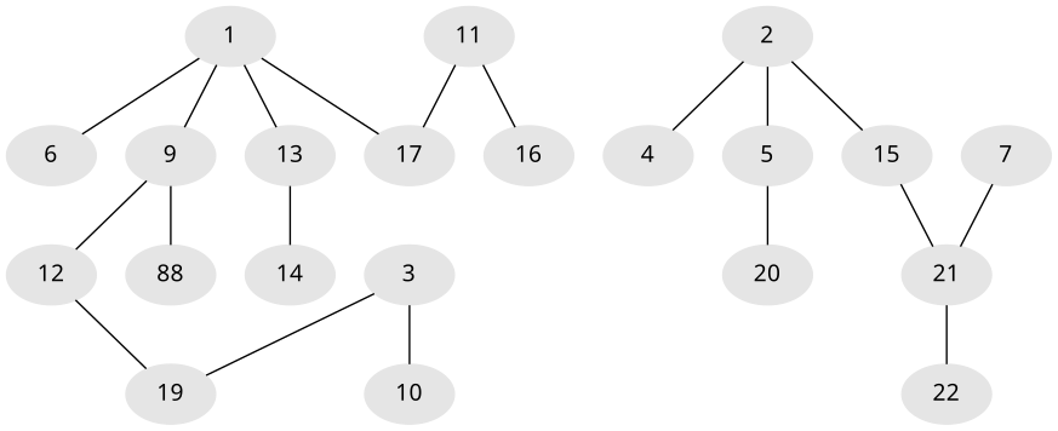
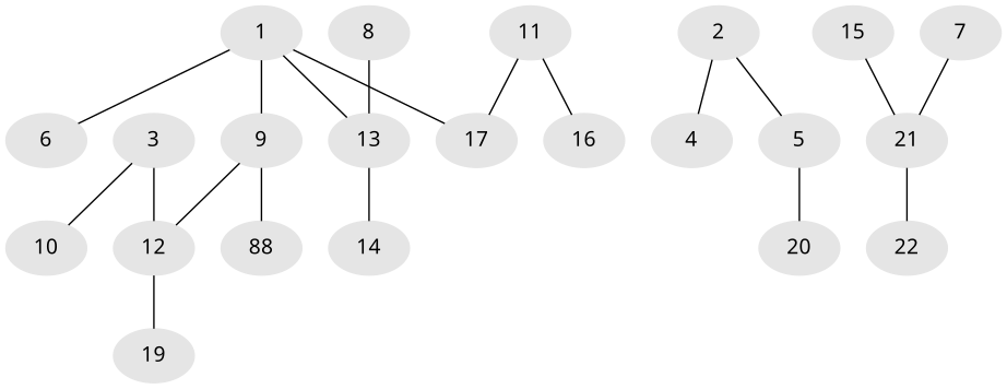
  graph {
    fontname="Noto Sans"
    node [color=gray90 fontname="Noto Sans" style=filled]
    edge [fontname="Noto Sans" weight=1.0]
    1
    6
    9
    13
    17
    12
    n7 [label=88]
    14
    2
    4
    5
    15
    20
    21
    3
    10
    19
    7
    22
+   8
    11
    16
    1 -- 6
    1 -- 9
    1 -- 13
    1 -- 17
    9 -- 12
    9 -- n7
    13 -- 14
    12 -- 19
    2 -- 4
    2 -- 5
-   2 -- 15
    5 -- 20
    15 -- 21
    21 -- 22
-   3 -- 19
+   3 -- 12
    3 -- 10
    7 -- 21
+   8 -- 13
    11 -- 17
    11 -- 16
  }
